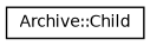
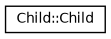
  digraph {
    rankdir=LR
-   n1 [color=black fillcolor=white fontname=Helvetica fontsize=10 height=0.2 label="Archive::Child" shape=record style=filled width=0.4]
+   n1 [color=black fillcolor=white fontname=Helvetica fontsize=10 height=0.2 label="Child::Child" shape=record style=filled width=0.4]
  }
